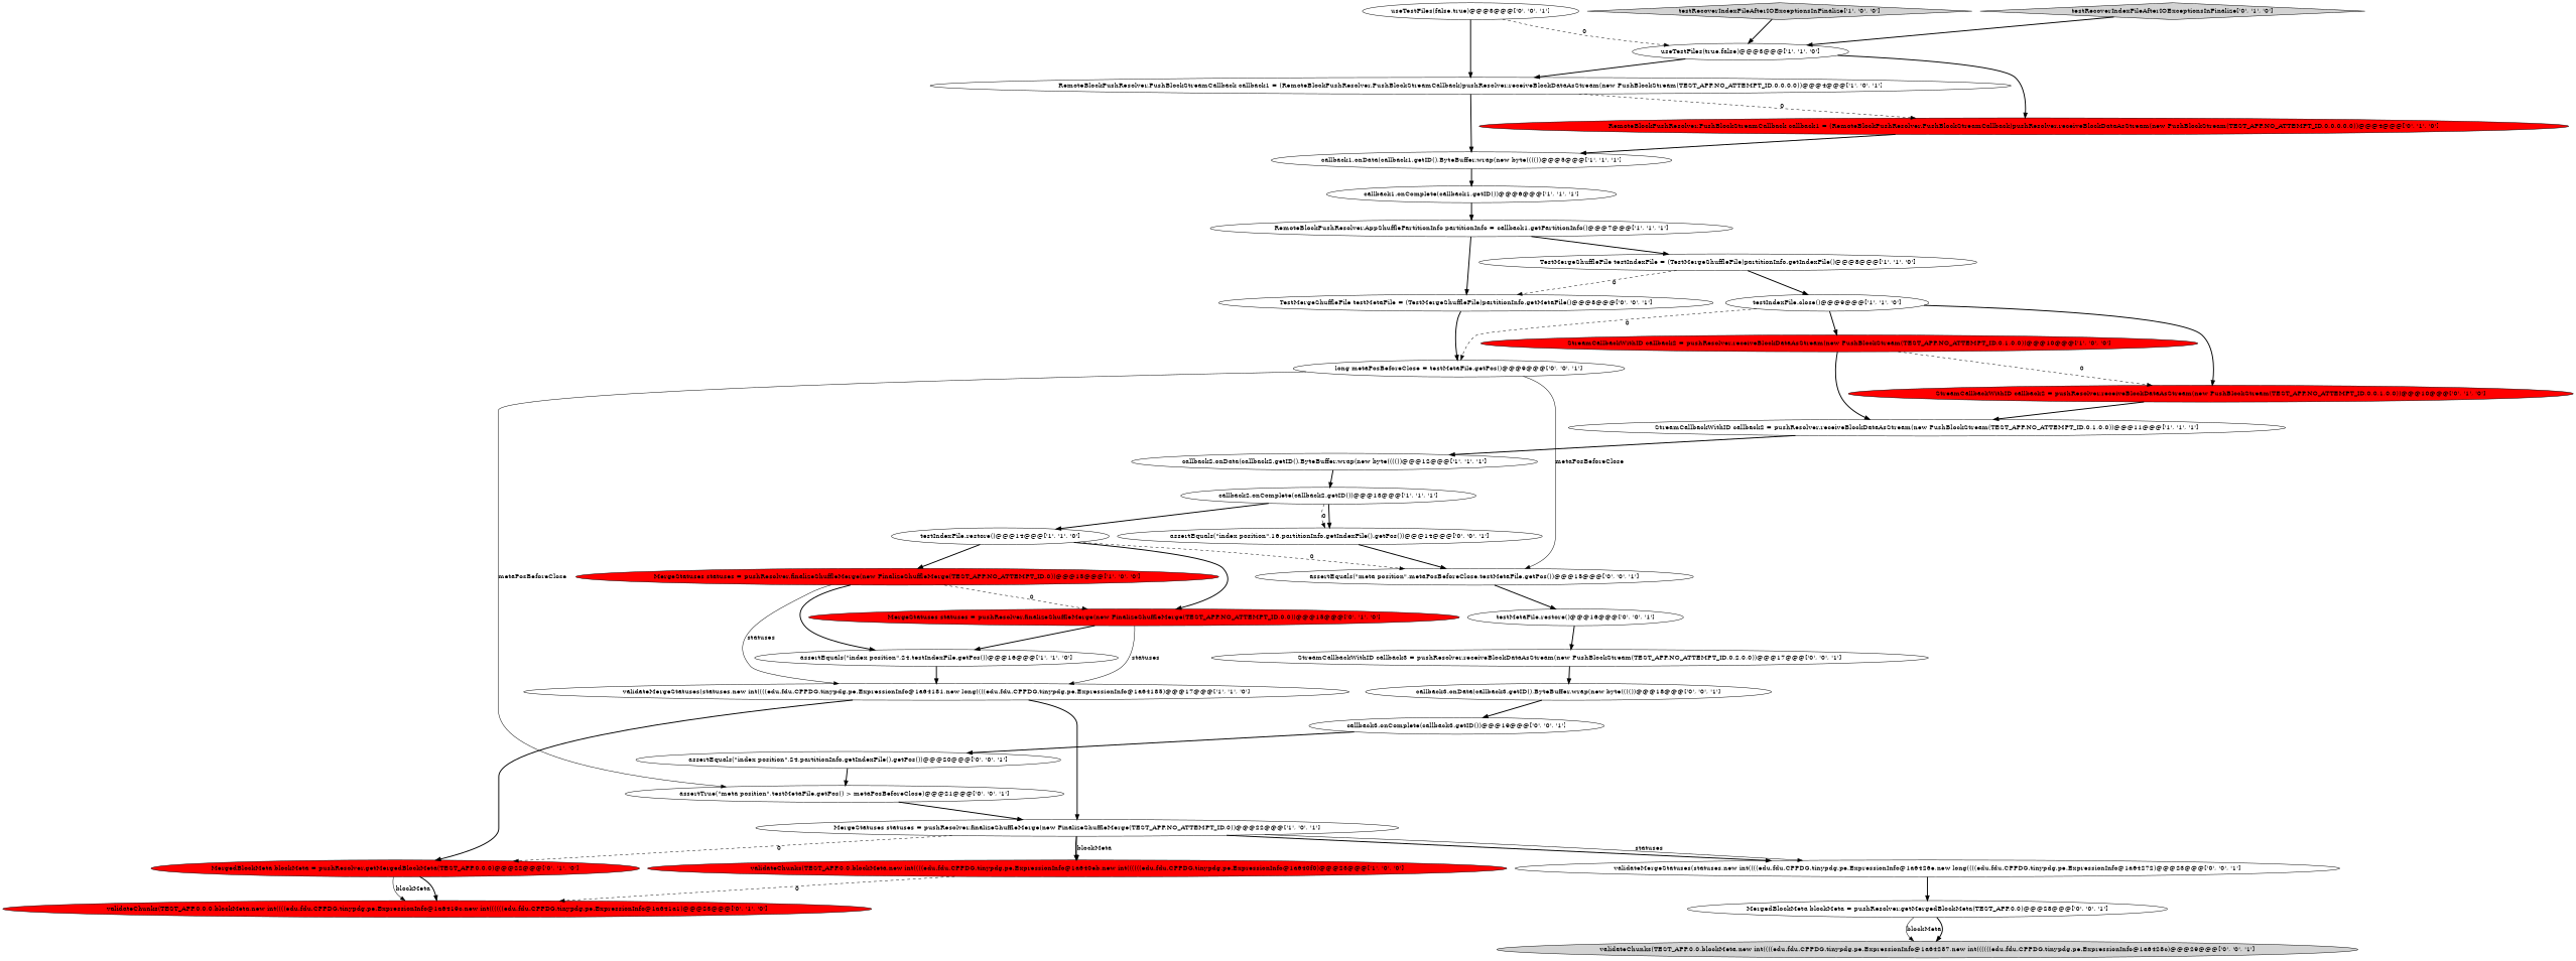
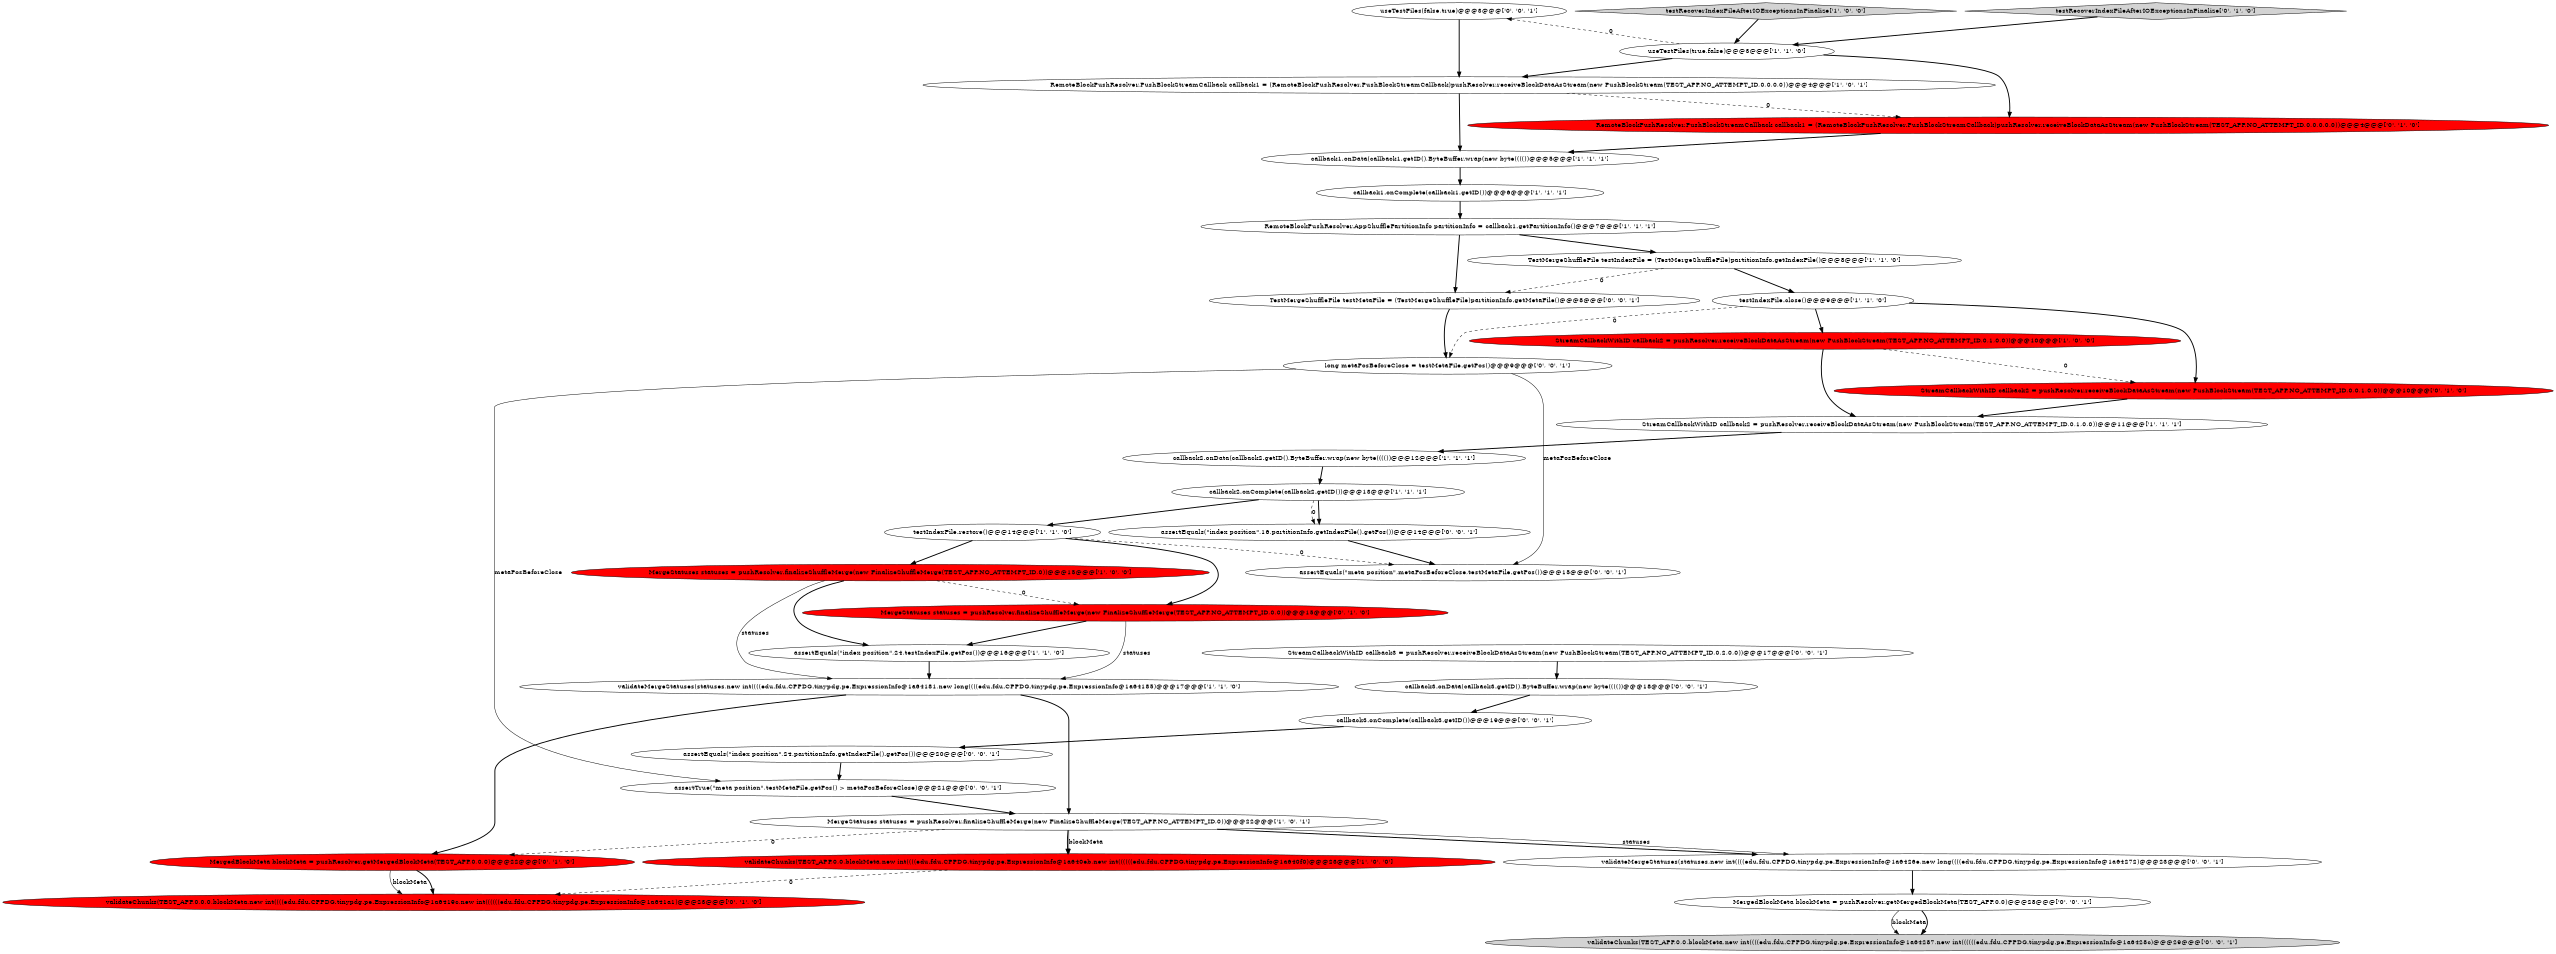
  digraph {
    node [fillcolor=white shape=ellipse style=filled]
    edge [style=bold]
    n1 [label="long metaPosBeforeClose = testMetaFile.getPos()@@@9@@@['0', '0', '1']"]
    n2 [label="assertEquals(\"meta position\",metaPosBeforeClose,testMetaFile.getPos())@@@15@@@['0', '0', '1']"]
    n3 [label="assertTrue(\"meta position\",testMetaFile.getPos() > metaPosBeforeClose)@@@21@@@['0', '0', '1']"]
-   n4 [label="testMetaFile.restore()@@@16@@@['0', '0', '1']"]
    n5 [label="MergeStatuses statuses = pushResolver.finalizeShuffleMerge(new FinalizeShuffleMerge(TEST_APP,NO_ATTEMPT_ID,0))@@@22@@@['1', '0', '1']"]
    n6 [fillcolor=red label="RemoteBlockPushResolver.PushBlockStreamCallback callback1 = (RemoteBlockPushResolver.PushBlockStreamCallback)pushResolver.receiveBlockDataAsStream(new PushBlockStream(TEST_APP,NO_ATTEMPT_ID,0,0,0,0,0))@@@4@@@['0', '1', '0']"]
    n7 [label="callback1.onData(callback1.getID(),ByteBuffer.wrap(new byte(((())@@@5@@@['1', '1', '1']"]
    n8 [label="callback1.onComplete(callback1.getID())@@@6@@@['1', '1', '1']"]
    n9 [label="useTestFiles(false,true)@@@3@@@['0', '0', '1']"]
    n10 [label="RemoteBlockPushResolver.PushBlockStreamCallback callback1 = (RemoteBlockPushResolver.PushBlockStreamCallback)pushResolver.receiveBlockDataAsStream(new PushBlockStream(TEST_APP,NO_ATTEMPT_ID,0,0,0,0))@@@4@@@['1', '0', '1']"]
    n11 [label="callback2.onComplete(callback2.getID())@@@13@@@['1', '1', '1']"]
    n12 [label="testIndexFile.restore()@@@14@@@['1', '1', '0']"]
    n13 [label="assertEquals(\"index position\",16,partitionInfo.getIndexFile().getPos())@@@14@@@['0', '0', '1']"]
    n14 [fillcolor=red label="MergeStatuses statuses = pushResolver.finalizeShuffleMerge(new FinalizeShuffleMerge(TEST_APP,NO_ATTEMPT_ID,0))@@@15@@@['1', '0', '0']"]
    n15 [fillcolor=red label="MergeStatuses statuses = pushResolver.finalizeShuffleMerge(new FinalizeShuffleMerge(TEST_APP,NO_ATTEMPT_ID,0,0))@@@15@@@['0', '1', '0']"]
    n16 [label="useTestFiles(true,false)@@@3@@@['1', '1', '0']"]
    n17 [label="validateMergeStatuses(statuses,new int((((edu.fdu.CPPDG.tinypdg.pe.ExpressionInfo@1a64181,new long((((edu.fdu.CPPDG.tinypdg.pe.ExpressionInfo@1a64185)@@@17@@@['1', '1', '0']"]
    n18 [label="assertEquals(\"index position\",24,testIndexFile.getPos())@@@16@@@['1', '1', '0']"]
    n19 [label="RemoteBlockPushResolver.AppShufflePartitionInfo partitionInfo = callback1.getPartitionInfo()@@@7@@@['1', '1', '1']"]
    n20 [label="TestMergeShuffleFile testIndexFile = (TestMergeShuffleFile)partitionInfo.getIndexFile()@@@8@@@['1', '1', '0']"]
    n21 [label="TestMergeShuffleFile testMetaFile = (TestMergeShuffleFile)partitionInfo.getMetaFile()@@@8@@@['0', '0', '1']"]
    n22 [label="testIndexFile.close()@@@9@@@['1', '1', '0']"]
    n23 [label="callback3.onComplete(callback3.getID())@@@19@@@['0', '0', '1']"]
    n24 [label="assertEquals(\"index position\",24,partitionInfo.getIndexFile().getPos())@@@20@@@['0', '0', '1']"]
    n25 [label="callback3.onData(callback3.getID(),ByteBuffer.wrap(new byte(((())@@@18@@@['0', '0', '1']"]
    n26 [fillcolor=red label="StreamCallbackWithID callback2 = pushResolver.receiveBlockDataAsStream(new PushBlockStream(TEST_APP,NO_ATTEMPT_ID,0,0,1,0,0))@@@10@@@['0', '1', '0']"]
    n27 [label="StreamCallbackWithID callback2 = pushResolver.receiveBlockDataAsStream(new PushBlockStream(TEST_APP,NO_ATTEMPT_ID,0,1,0,0))@@@11@@@['1', '1', '1']"]
    n28 [label="callback2.onData(callback2.getID(),ByteBuffer.wrap(new byte(((())@@@12@@@['1', '1', '1']"]
    n29 [fillcolor=red label="MergedBlockMeta blockMeta = pushResolver.getMergedBlockMeta(TEST_APP,0,0,0)@@@22@@@['0', '1', '0']"]
    n30 [label="StreamCallbackWithID callback3 = pushResolver.receiveBlockDataAsStream(new PushBlockStream(TEST_APP,NO_ATTEMPT_ID,0,2,0,0))@@@17@@@['0', '0', '1']"]
    n31 [fillcolor=red label="validateChunks(TEST_APP,0,0,blockMeta,new int((((edu.fdu.CPPDG.tinypdg.pe.ExpressionInfo@1a640eb,new int((((((edu.fdu.CPPDG.tinypdg.pe.ExpressionInfo@1a640f0)@@@23@@@['1', '0', '0']"]
    n32 [fillcolor=red label="validateChunks(TEST_APP,0,0,0,blockMeta,new int((((edu.fdu.CPPDG.tinypdg.pe.ExpressionInfo@1a6419c,new int((((((edu.fdu.CPPDG.tinypdg.pe.ExpressionInfo@1a641a1)@@@23@@@['0', '1', '0']"]
    n33 [label="validateMergeStatuses(statuses,new int((((edu.fdu.CPPDG.tinypdg.pe.ExpressionInfo@1a6426e,new long((((edu.fdu.CPPDG.tinypdg.pe.ExpressionInfo@1a64272)@@@23@@@['0', '0', '1']"]
    n34 [label="MergedBlockMeta blockMeta = pushResolver.getMergedBlockMeta(TEST_APP,0,0)@@@28@@@['0', '0', '1']"]
    n35 [fillcolor=lightgray label="validateChunks(TEST_APP,0,0,blockMeta,new int((((edu.fdu.CPPDG.tinypdg.pe.ExpressionInfo@1a64287,new int((((((edu.fdu.CPPDG.tinypdg.pe.ExpressionInfo@1a6428c)@@@29@@@['0', '0', '1']"]
    n36 [fillcolor=red label="StreamCallbackWithID callback2 = pushResolver.receiveBlockDataAsStream(new PushBlockStream(TEST_APP,NO_ATTEMPT_ID,0,1,0,0))@@@10@@@['1', '0', '0']"]
    n37 [fillcolor=lightgray label="testRecoverIndexFileAfterIOExceptionsInFinalize['1', '0', '0']" shape=diamond]
    n38 [fillcolor=lightgray label="testRecoverIndexFileAfterIOExceptionsInFinalize['0', '1', '0']" shape=diamond]
    n1 -> n2 [label=metaPosBeforeClose style=solid]
    n1 -> n3 [label=metaPosBeforeClose style=solid]
-   n2 -> n4
    n3 -> n5
-   n4 -> n30
    n5 -> n29 [label=0 style=dashed]
    n5 -> n31
    n5 -> n31 [label=blockMeta style=solid]
    n5 -> n33
    n5 -> n33 [label=statuses style=solid]
    n6 -> n7
    n7 -> n8
    n8 -> n19
    n9 -> n10
    n10 -> n6 [label=0 style=dashed]
    n10 -> n7
    n11 -> n12
    n11 -> n13 [label=0 style=dashed]
    n11 -> n13
    n12 -> n2 [label=0 style=dashed]
    n12 -> n14
    n12 -> n15
    n13 -> n2
    n14 -> n15 [label=0 style=dashed]
    n14 -> n17 [label=statuses style=solid]
    n14 -> n18
    n15 -> n17 [label=statuses style=solid]
    n15 -> n18
    n16 -> n6
-   n9 -> n16 [label=0 style=dashed]
+   n16 -> n9 [label=0 style=dashed]
    n16 -> n10
    n17 -> n5
    n17 -> n29
    n18 -> n17
    n19 -> n20
    n19 -> n21
    n20 -> n21 [label=0 style=dashed]
    n20 -> n22
    n21 -> n1
    n22 -> n1 [label=0 style=dashed]
    n22 -> n26
    n22 -> n36
    n23 -> n24
    n24 -> n3
    n25 -> n23
    n26 -> n27
    n27 -> n28
    n28 -> n11
    n29 -> n32 [label=blockMeta style=solid]
    n29 -> n32
    n30 -> n25
    n31 -> n32 [label=0 style=dashed]
    n33 -> n34
    n34 -> n35 [label=blockMeta style=solid]
    n34 -> n35
    n36 -> n26 [label=0 style=dashed]
    n36 -> n27
    n37 -> n16
    n38 -> n16
  }
